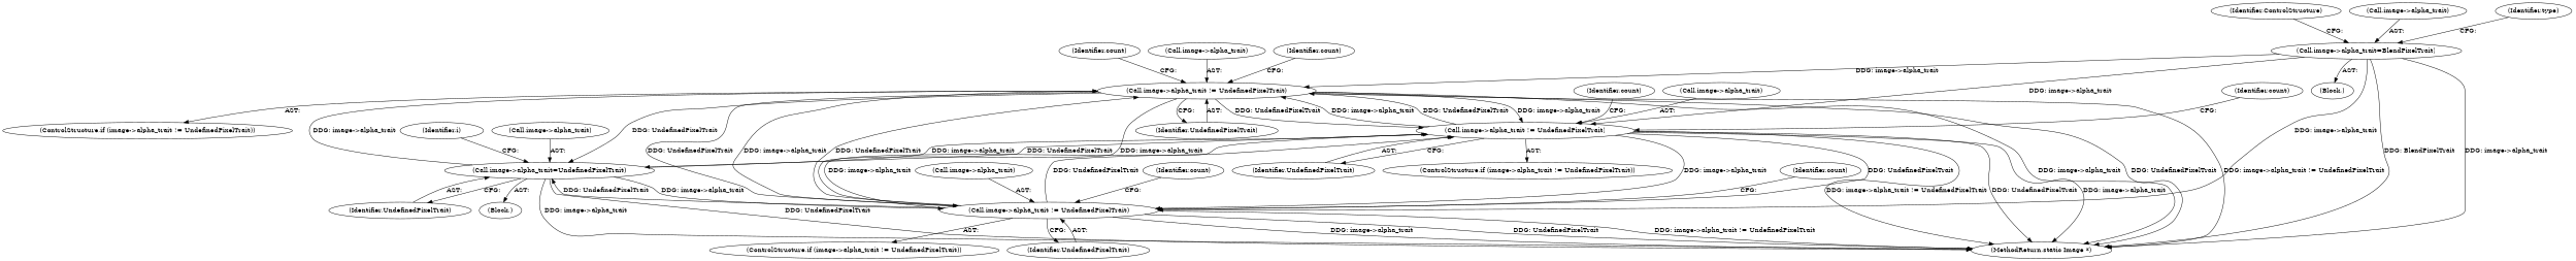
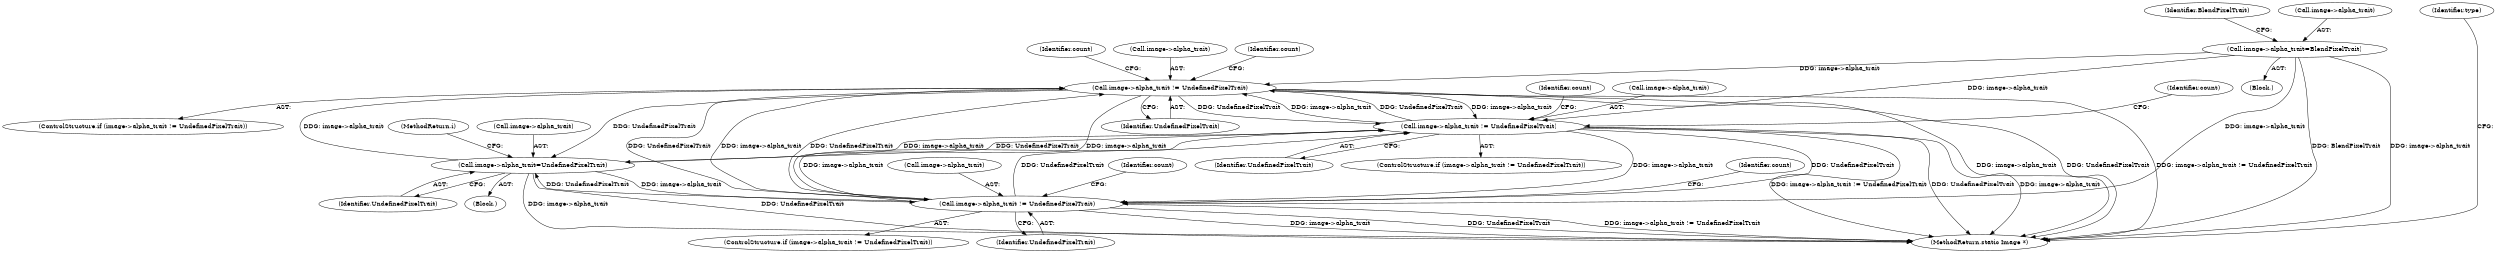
  digraph {
    n1 [label="(Call,image->alpha_trait != UndefinedPixelTrait)"]
    n2 [label="(Call,image->alpha_trait != UndefinedPixelTrait)"]
    n3 [label="(Call,image->alpha_trait=UndefinedPixelTrait)"]
    n4 [label="(Call,image->alpha_trait != UndefinedPixelTrait)"]
    n5 [label="(Identifier,UndefinedPixelTrait)"]
    n6 [label="(ControlStructure,if (image->alpha_trait != UndefinedPixelTrait))"]
    n7 [label="(MethodReturn,static Image *)"]
    n8 [label="(Identifier,UndefinedPixelTrait)"]
    n9 [label="(ControlStructure,if (image->alpha_trait != UndefinedPixelTrait))"]
    n10 [label="(Identifier,UndefinedPixelTrait)"]
    n11 [label="(Block,)"]
    n12 [label="(ControlStructure,if (image->alpha_trait != UndefinedPixelTrait))"]
    n13 [label="(Identifier,UndefinedPixelTrait)"]
    n14 [label="(Call,image->alpha_trait=BlendPixelTrait)"]
    n15 [label="(Block,)"]
-   n16 [label="(Identifier,ControlStructure)"]
+   n16 [label="(Identifier,BlendPixelTrait)"]
    n17 [label="(Identifier,count)"]
    n18 [label="(Call,image->alpha_trait)"]
    n19 [label="(Identifier,type)"]
    n20 [label="(Identifier,count)"]
    n21 [label="(Identifier,count)"]
-   n22 [label="(Identifier,i)"]
+   n22 [label="(MethodReturn,i)"]
    n23 [label="(Identifier,count)"]
    n24 [label="(Call,image->alpha_trait)"]
    n25 [label="(Identifier,count)"]
    n26 [label="(Call,image->alpha_trait)"]
    n27 [label="(Call,image->alpha_trait)"]
    n28 [label="(Call,image->alpha_trait)"]
    n29 [label="(Identifier,count)"]
    n1 -> n2 [label="DDG: image->alpha_trait"]
    n1 -> n2 [label="DDG: UndefinedPixelTrait"]
    n1 -> n3 [label="DDG: UndefinedPixelTrait"]
    n1 -> n4 [label="DDG: image->alpha_trait"]
    n1 -> n4 [label="DDG: UndefinedPixelTrait"]
    n1 -> n5 [label="CFG: "]
    n1 -> n6 [label="AST: "]
    n1 -> n7 [label="DDG: image->alpha_trait != UndefinedPixelTrait"]
    n1 -> n7 [label="DDG: image->alpha_trait"]
    n1 -> n7 [label="DDG: UndefinedPixelTrait"]
    n2 -> n1 [label="DDG: image->alpha_trait"]
    n2 -> n1 [label="DDG: UndefinedPixelTrait"]
    n2 -> n3 [label="DDG: UndefinedPixelTrait"]
    n2 -> n4 [label="DDG: image->alpha_trait"]
    n2 -> n4 [label="DDG: UndefinedPixelTrait"]
    n2 -> n7 [label="DDG: image->alpha_trait"]
    n2 -> n7 [label="DDG: UndefinedPixelTrait"]
    n2 -> n7 [label="DDG: image->alpha_trait != UndefinedPixelTrait"]
    n2 -> n8 [label="CFG: "]
    n2 -> n9 [label="AST: "]
    n3 -> n1 [label="DDG: image->alpha_trait"]
    n3 -> n2 [label="DDG: image->alpha_trait"]
    n3 -> n4 [label="DDG: image->alpha_trait"]
    n3 -> n7 [label="DDG: image->alpha_trait"]
    n3 -> n7 [label="DDG: UndefinedPixelTrait"]
    n3 -> n10 [label="CFG: "]
    n3 -> n11 [label="AST: "]
    n4 -> n1 [label="DDG: image->alpha_trait"]
    n4 -> n1 [label="DDG: UndefinedPixelTrait"]
    n4 -> n2 [label="DDG: image->alpha_trait"]
    n4 -> n2 [label="DDG: UndefinedPixelTrait"]
    n4 -> n3 [label="DDG: UndefinedPixelTrait"]
    n4 -> n7 [label="DDG: image->alpha_trait"]
    n4 -> n7 [label="DDG: UndefinedPixelTrait"]
    n4 -> n7 [label="DDG: image->alpha_trait != UndefinedPixelTrait"]
    n4 -> n12 [label="AST: "]
    n4 -> n13 [label="CFG: "]
    n5 -> n1 [label="AST: "]
    n8 -> n2 [label="AST: "]
    n10 -> n3 [label="AST: "]
    n13 -> n4 [label="AST: "]
    n14 -> n1 [label="DDG: image->alpha_trait"]
    n14 -> n2 [label="DDG: image->alpha_trait"]
    n14 -> n4 [label="DDG: image->alpha_trait"]
    n14 -> n7 [label="DDG: BlendPixelTrait"]
    n14 -> n7 [label="DDG: image->alpha_trait"]
    n14 -> n15 [label="AST: "]
    n16 -> n14 [label="CFG: "]
    n17 -> n2 [label="CFG: "]
    n18 -> n4 [label="AST: "]
-   n19 -> n14 [label="CFG: "]
+   n19 -> n7 [label="CFG: "]
    n20 -> n2 [label="CFG: "]
    n21 -> n4 [label="CFG: "]
    n22 -> n3 [label="CFG: "]
    n23 -> n4 [label="CFG: "]
    n24 -> n2 [label="AST: "]
    n25 -> n1 [label="CFG: "]
    n26 -> n14 [label="AST: "]
    n27 -> n1 [label="AST: "]
    n28 -> n3 [label="AST: "]
    n29 -> n1 [label="CFG: "]
  }
